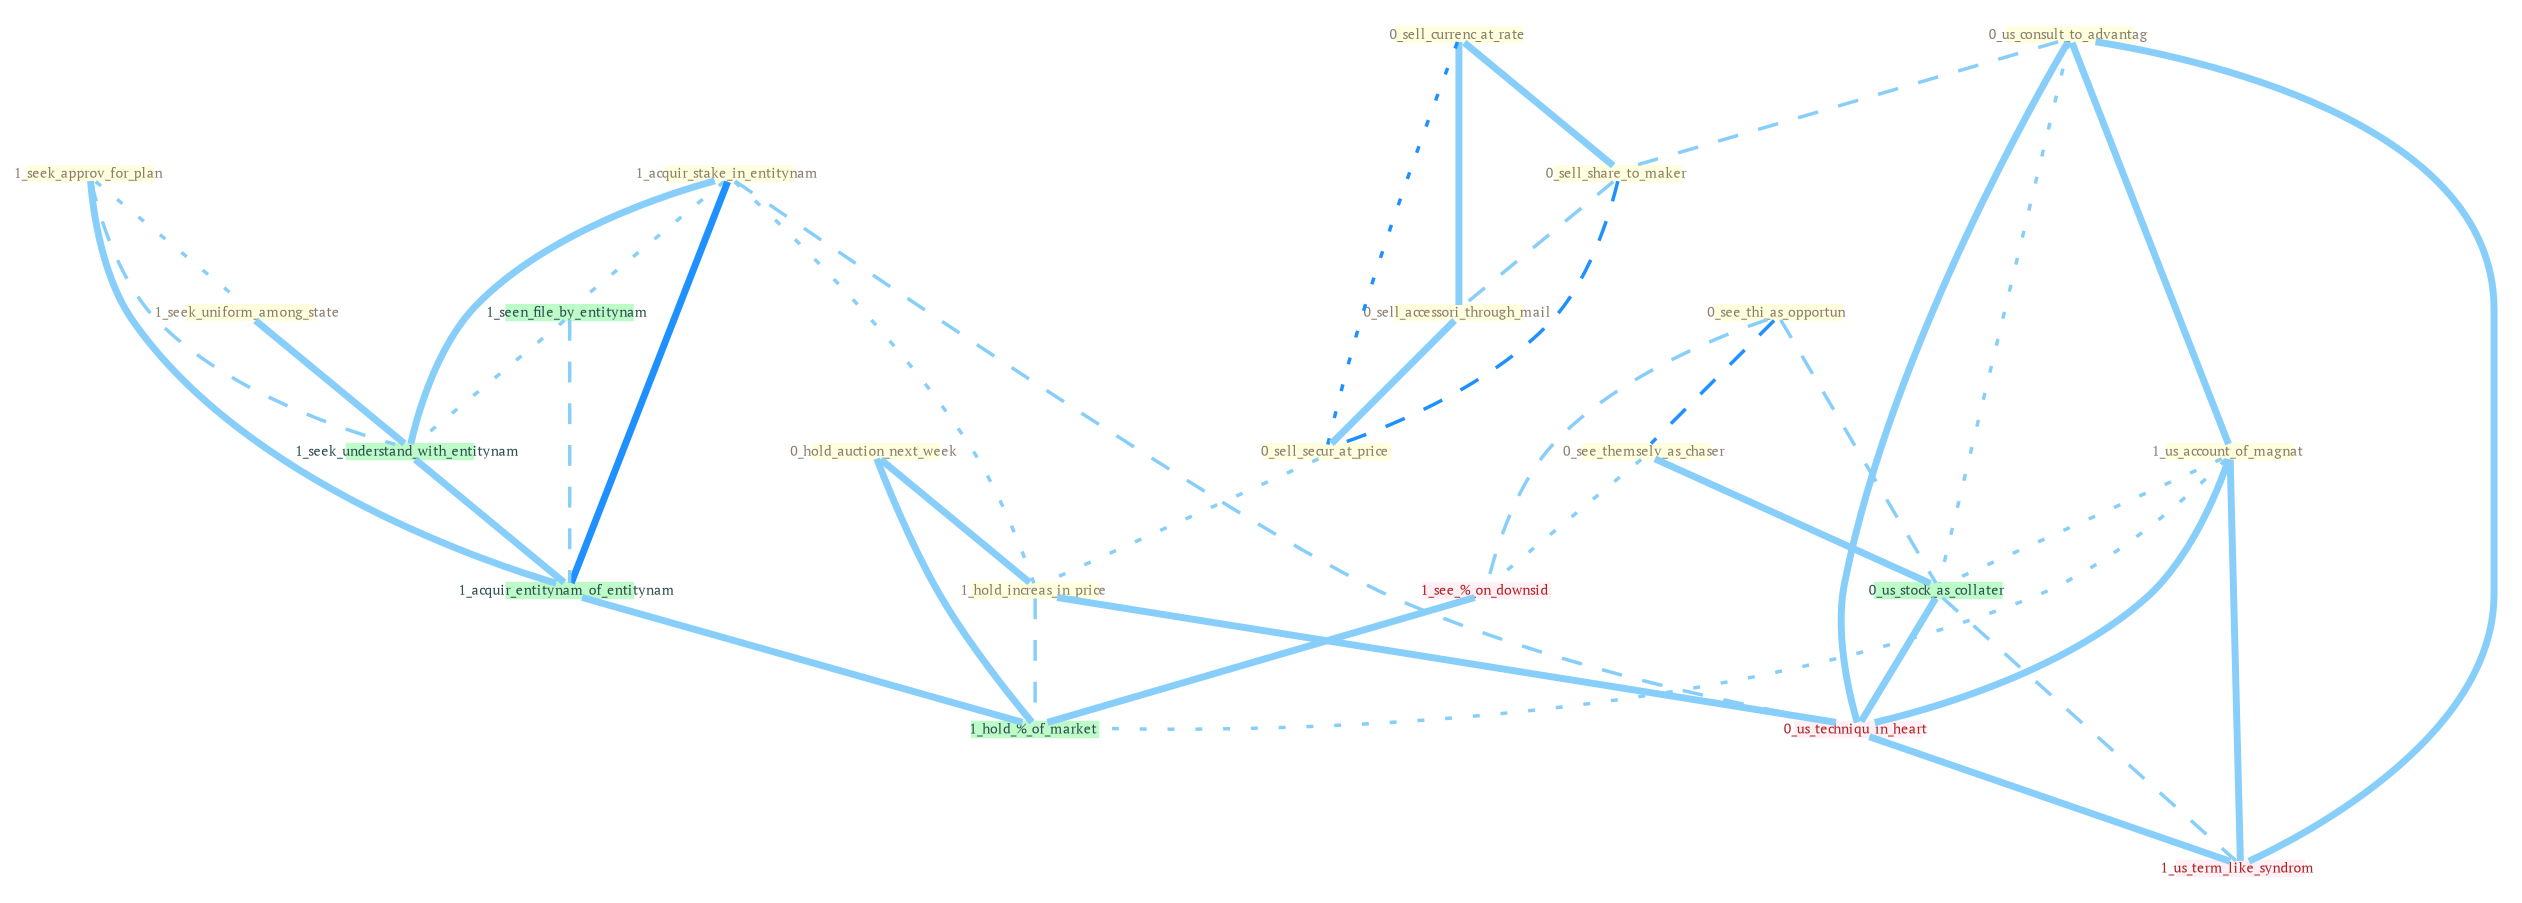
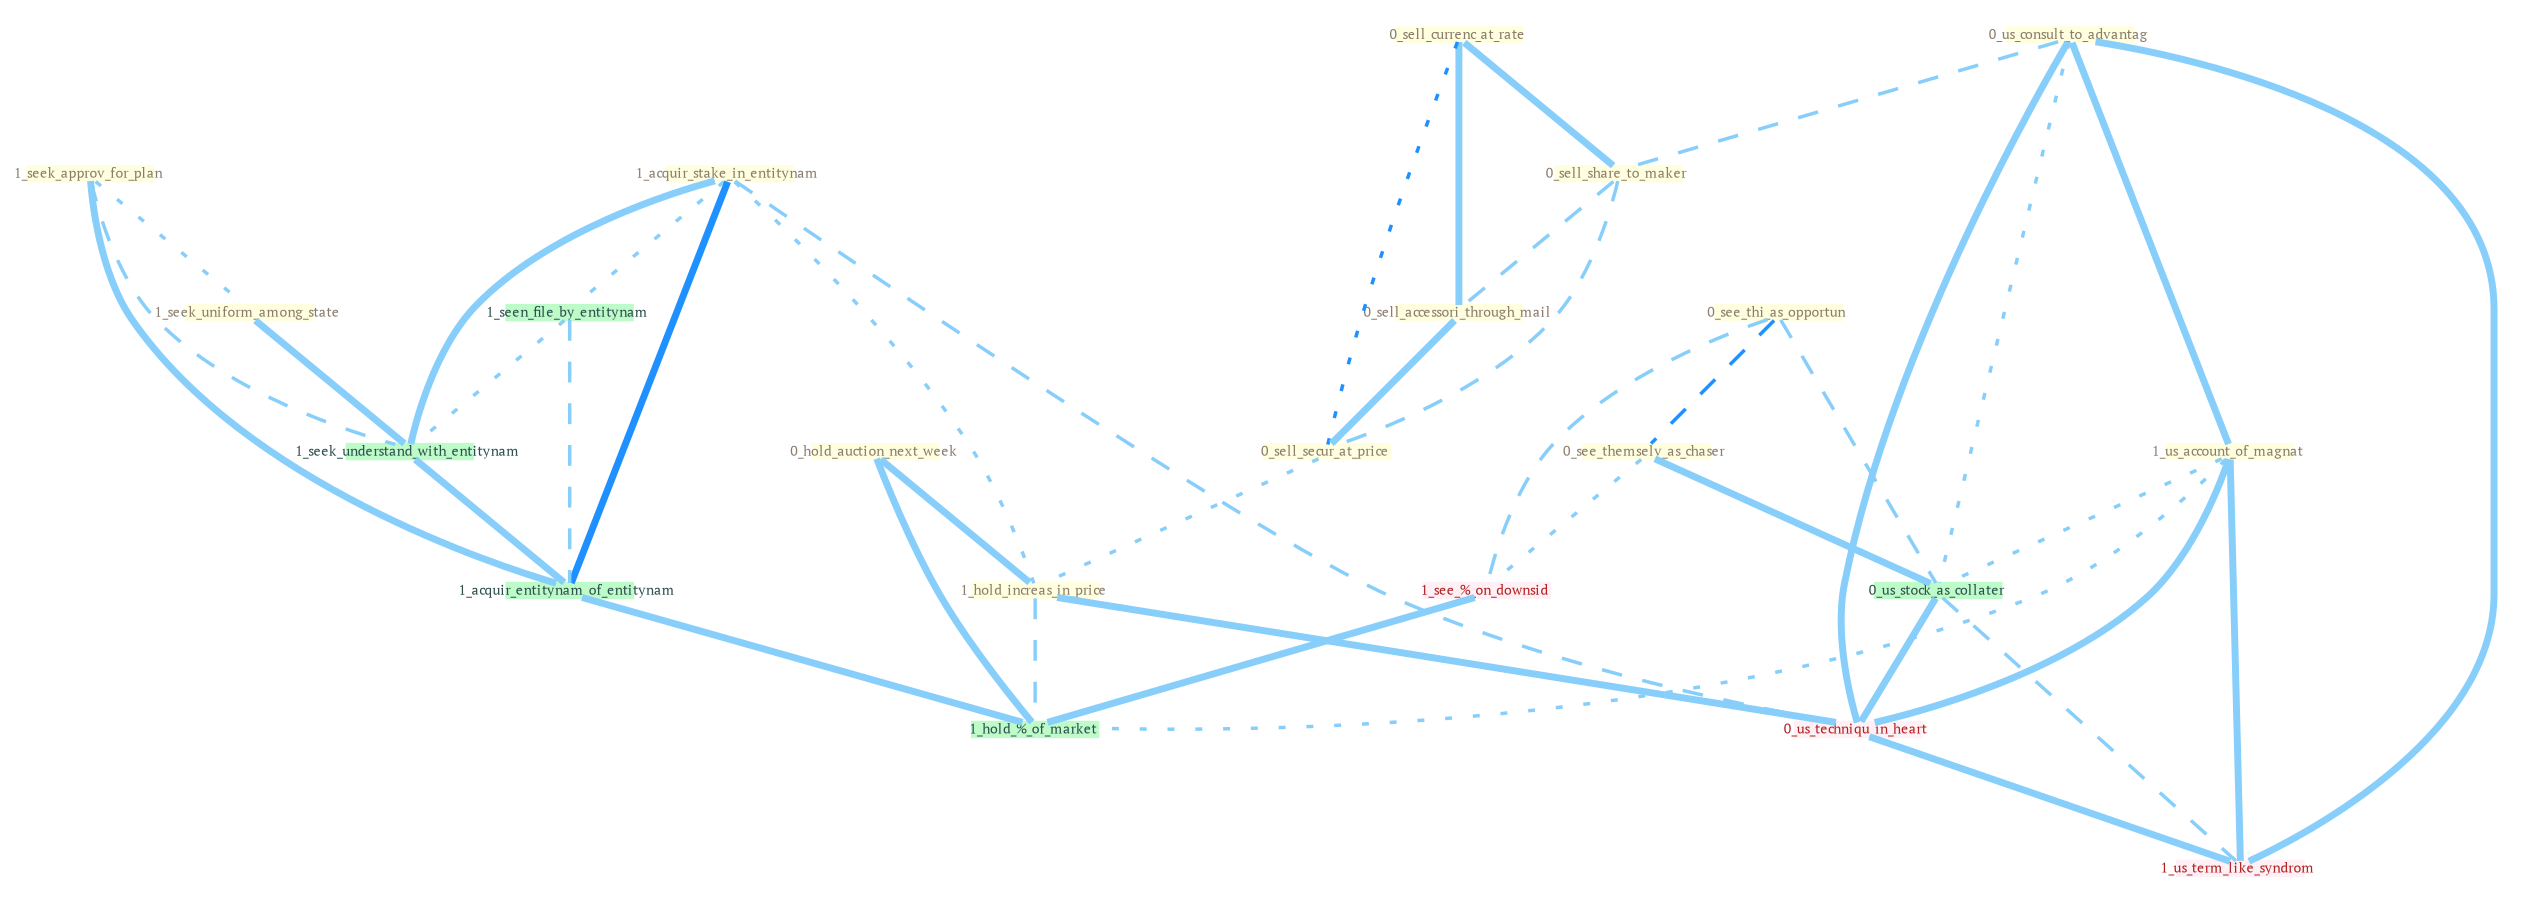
  graph {
    fontname="PT Serif"
    node [color="#ffffe0" fixedsize=true fontcolor="#8b7d6b" fontname="PT Serif" fontsize=4 shape=polygon style=filled]
    edge [color="#87cefa" fontname="PT Serif" style=bold w=1]
    "0_see_thi_as_opportun " [height=.06 width=.5]
    "1_acquir_stake_in_entitynam " [height=.06 width=.5]
    "0_sell_currenc_at_rate " [height=.06 width=.5]
    "0_us_consult_to_advantag " [height=.06 width=.5]
    "0_hold_auction_next_week " [height=.06 width=.5]
    "0_sell_share_to_maker " [height=.06 width=.5]
    "0_see_themselv_as_chaser " [height=.06 width=.5]
    "0_sell_accessori_through_mail " [height=.06 width=.5]
    "1_seek_approv_for_plan " [height=.06 width=.5]
    "0_sell_secur_at_price " [height=.06 width=.5]
    "1_hold_increas_in_price " [height=.06 width=.5]
    "1_us_account_of_magnat " [height=.06 width=.5]
    "1_seek_uniform_among_state " [height=.06 width=.5]
    "0_us_techniqu_in_heart " [color="#fff0f5" fontcolor="#b22222" height=.06 width=.5]
    "1_see_%_on_downsid " [color="#fff0f5" fontcolor="#b22222" height=.06 width=.5]
    "1_us_term_like_syndrom " [color="#fff0f5" fontcolor="#b22222" height=.06 width=.5]
    "0_us_stock_as_collater " [color="#BDFCC9" fontcolor="#2f4f4f" height=.06 width=.5]
    "1_seen_file_by_entitynam " [color="#BDFCC9" fontcolor="#2f4f4f" height=.06 width=.5]
    "1_seek_understand_with_entitynam " [color="#BDFCC9" fontcolor="#2f4f4f" height=.06 width=.5]
    "1_acquir_entitynam_of_entitynam " [color="#BDFCC9" fontcolor="#2f4f4f" height=.06 width=.5]
    "1_hold_%_of_market " [color="#BDFCC9" fontcolor="#2f4f4f" height=.06 width=.5]
    subgraph sub_1 {
      "0_see_thi_as_opportun "
      "1_acquir_stake_in_entitynam "
      "0_sell_currenc_at_rate "
      "0_us_consult_to_advantag "
      "0_hold_auction_next_week "
      "0_sell_share_to_maker "
      "0_see_themselv_as_chaser "
      "0_sell_accessori_through_mail "
      "1_seek_approv_for_plan "
      "0_sell_secur_at_price "
      "1_hold_increas_in_price "
      "1_us_account_of_magnat "
      "1_seek_uniform_among_state "
    }
    subgraph sub_2 {
      "0_us_techniqu_in_heart "
      "1_see_%_on_downsid "
      "1_us_term_like_syndrom "
    }
    "0_see_thi_as_opportun " -- "0_see_themselv_as_chaser " [color="#1e90ff" style=dashed w=2]
    "0_see_thi_as_opportun " -- "1_see_%_on_downsid " [style=dashed]
    "0_see_thi_as_opportun " -- "0_us_stock_as_collater " [style=dashed]
    "1_acquir_stake_in_entitynam " -- "1_hold_increas_in_price " [style=dotted]
    "1_acquir_stake_in_entitynam " -- "0_us_techniqu_in_heart " [style=dashed]
    "1_acquir_stake_in_entitynam " -- "1_seen_file_by_entitynam " [style=dotted]
    "1_acquir_stake_in_entitynam " -- "1_seek_understand_with_entitynam "
    "1_acquir_stake_in_entitynam " -- "1_acquir_entitynam_of_entitynam " [color="#1e90ff" w=2]
    "0_sell_currenc_at_rate " -- "0_sell_share_to_maker "
    "0_sell_currenc_at_rate " -- "0_sell_accessori_through_mail "
    "0_sell_currenc_at_rate " -- "0_sell_secur_at_price " [color="#1e90ff" style=dotted w=2]
    "0_us_consult_to_advantag " -- "0_sell_share_to_maker " [style=dashed]
    "0_us_consult_to_advantag " -- "1_us_account_of_magnat "
    "0_us_consult_to_advantag " -- "0_us_techniqu_in_heart "
    "0_us_consult_to_advantag " -- "1_us_term_like_syndrom "
    "0_us_consult_to_advantag " -- "0_us_stock_as_collater " [style=dotted]
    "0_hold_auction_next_week " -- "1_hold_increas_in_price "
    "0_hold_auction_next_week " -- "1_hold_%_of_market "
    "0_sell_share_to_maker " -- "0_sell_accessori_through_mail " [style=dashed]
-   "0_sell_share_to_maker " -- "0_sell_secur_at_price " [color="#1e90ff" style=dashed]
+   "0_sell_share_to_maker " -- "0_sell_secur_at_price " [style=dashed]
    "0_see_themselv_as_chaser " -- "1_see_%_on_downsid " [style=dotted]
    "0_see_themselv_as_chaser " -- "0_us_stock_as_collater "
    "0_sell_accessori_through_mail " -- "0_sell_secur_at_price "
    "1_seek_approv_for_plan " -- "1_seek_uniform_among_state " [style=dotted]
    "1_seek_approv_for_plan " -- "1_seek_understand_with_entitynam " [style=dashed]
    "1_seek_approv_for_plan " -- "1_acquir_entitynam_of_entitynam "
    "0_sell_secur_at_price " -- "1_hold_increas_in_price " [style=dotted]
    "1_hold_increas_in_price " -- "0_us_techniqu_in_heart "
    "1_hold_increas_in_price " -- "1_hold_%_of_market " [style=dashed]
    "1_us_account_of_magnat " -- "0_us_techniqu_in_heart "
    "1_us_account_of_magnat " -- "1_us_term_like_syndrom "
    "1_us_account_of_magnat " -- "0_us_stock_as_collater " [style=dotted]
    "1_us_account_of_magnat " -- "1_hold_%_of_market " [style=dotted]
    "1_seek_uniform_among_state " -- "1_seek_understand_with_entitynam "
    "0_us_techniqu_in_heart " -- "1_us_term_like_syndrom "
    "1_see_%_on_downsid " -- "1_hold_%_of_market "
    "0_us_stock_as_collater " -- "0_us_techniqu_in_heart "
    "0_us_stock_as_collater " -- "1_us_term_like_syndrom " [style=dashed]
    "1_seen_file_by_entitynam " -- "1_seek_understand_with_entitynam " [style=dotted]
    "1_seen_file_by_entitynam " -- "1_acquir_entitynam_of_entitynam " [style=dashed]
    "1_seek_understand_with_entitynam " -- "1_acquir_entitynam_of_entitynam "
    "1_acquir_entitynam_of_entitynam " -- "1_hold_%_of_market "
  }
